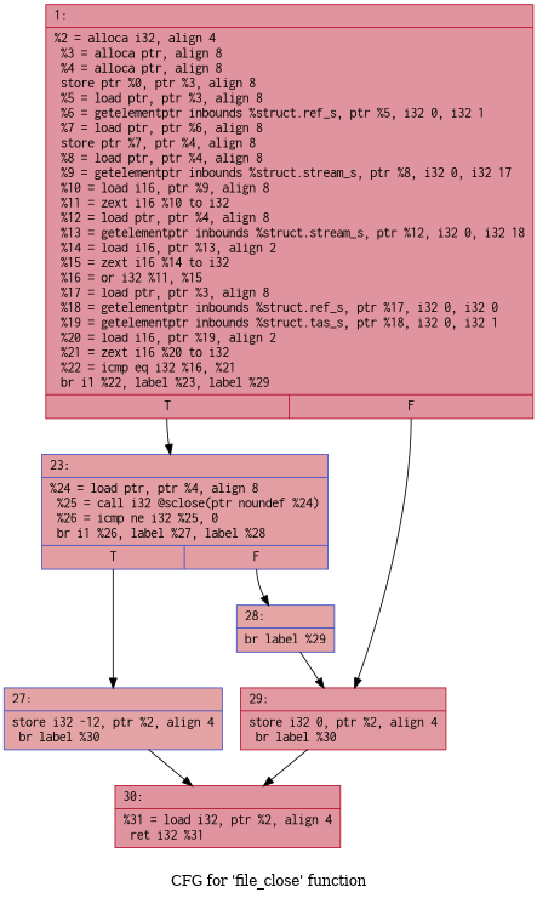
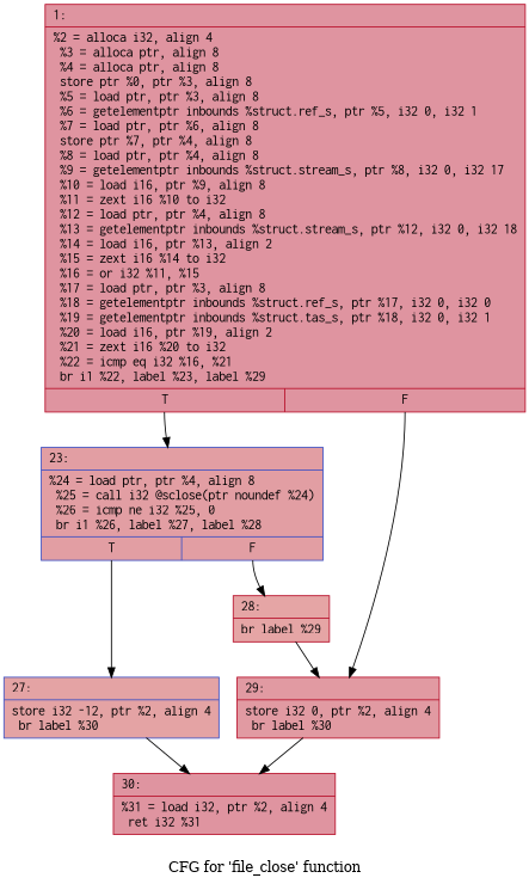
  digraph {
    label="CFG for 'file_close' function"
    node [color="#b70d28ff" fillcolor="#b70d2870" fontname=Courier shape=record style=filled]
    n1 [label="{1:\l|  %2 = alloca i32, align 4\l  %3 = alloca ptr, align 8\l  %4 = alloca ptr, align 8\l  store ptr %0, ptr %3, align 8\l  %5 = load ptr, ptr %3, align 8\l  %6 = getelementptr inbounds %struct.ref_s, ptr %5, i32 0, i32 1\l  %7 = load ptr, ptr %6, align 8\l  store ptr %7, ptr %4, align 8\l  %8 = load ptr, ptr %4, align 8\l  %9 = getelementptr inbounds %struct.stream_s, ptr %8, i32 0, i32 17\l  %10 = load i16, ptr %9, align 8\l  %11 = zext i16 %10 to i32\l  %12 = load ptr, ptr %4, align 8\l  %13 = getelementptr inbounds %struct.stream_s, ptr %12, i32 0, i32 18\l  %14 = load i16, ptr %13, align 2\l  %15 = zext i16 %14 to i32\l  %16 = or i32 %11, %15\l  %17 = load ptr, ptr %3, align 8\l  %18 = getelementptr inbounds %struct.ref_s, ptr %17, i32 0, i32 0\l  %19 = getelementptr inbounds %struct.tas_s, ptr %18, i32 0, i32 1\l  %20 = load i16, ptr %19, align 2\l  %21 = zext i16 %20 to i32\l  %22 = icmp eq i32 %16, %21\l  br i1 %22, label %23, label %29\l|{<s0>T|<s1>F}}"]
    n2 [color="#3d50c3ff" fillcolor="#be242e70" label="{23:\l|  %24 = load ptr, ptr %4, align 8\l  %25 = call i32 @sclose(ptr noundef %24)\l  %26 = icmp ne i32 %25, 0\l  br i1 %26, label %27, label %28\l|{<s0>T|<s1>F}}"]
    n3 [fillcolor="#bb1b2c70" label="{29:\l|  store i32 0, ptr %2, align 4\l  br label %30\l}"]
    n4 [color="#3d50c3ff" fillcolor="#c32e3170" label="{27:\l|  store i32 -12, ptr %2, align 4\l  br label %30\l}"]
-   n5 [color="#3d50c3ff" fillcolor="#c5333470" label="{28:\l|  br label %29\l}"]
+   n5 [fillcolor="#c5333470" label="{28:\l|  br label %29\l}"]
    n6 [label="{30:\l|  %31 = load i32, ptr %2, align 4\l  ret i32 %31\l}"]
    n1 -> n2 [tailport=s0]
    n1 -> n3 [tailport=s1]
    n2 -> n4 [tailport=s0]
    n2 -> n5 [tailport=s1]
    n3 -> n6
    n4 -> n6
    n5 -> n3
  }
